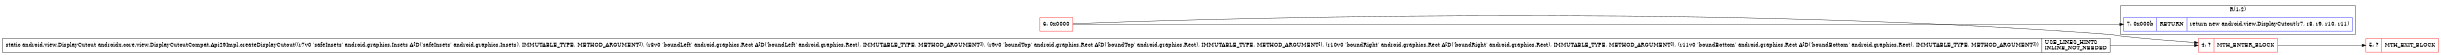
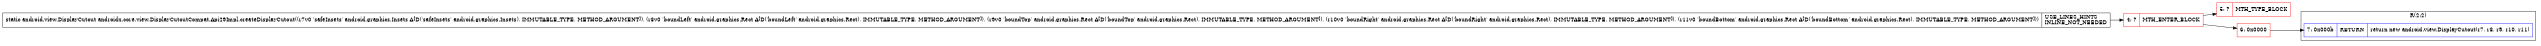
  digraph {
    rankdir=LR
    node [color=red shape=record]
    n1 [color=blue label="{7\:\ 0x000b|RETURN\l|return new android.view.DisplayCutout(r7, r8, r9, r10, r11)\l}"]
-   n2 [label="{5\:\ ?|MTH_EXIT_BLOCK\l}"]
+   n2 [label="{5\:\ ?|MTH_TYPE_BLOCK\l}"]
    n3 [label="{4\:\ ?|MTH_ENTER_BLOCK\l}"]
    n4 [label="{6\:\ 0x0000}"]
    n5 [label="{static android.view.DisplayCutout androidx.core.view.DisplayCutoutCompat.Api29Impl.createDisplayCutout((r7v0 'safeInsets' android.graphics.Insets A[D('safeInsets' android.graphics.Insets), IMMUTABLE_TYPE, METHOD_ARGUMENT]), (r8v0 'boundLeft' android.graphics.Rect A[D('boundLeft' android.graphics.Rect), IMMUTABLE_TYPE, METHOD_ARGUMENT]), (r9v0 'boundTop' android.graphics.Rect A[D('boundTop' android.graphics.Rect), IMMUTABLE_TYPE, METHOD_ARGUMENT]), (r10v0 'boundRight' android.graphics.Rect A[D('boundRight' android.graphics.Rect), IMMUTABLE_TYPE, METHOD_ARGUMENT]), (r11v0 'boundBottom' android.graphics.Rect A[D('boundBottom' android.graphics.Rect), IMMUTABLE_TYPE, METHOD_ARGUMENT]))  | USE_LINES_HINTS\lINLINE_NOT_NEEDED\l}" color=""]
    subgraph cluster_1 {
-     label="R(1:2)"
+     label="R(2:2)"
      n1
    }
    n3 -> n2
-   n4 -> n3
+   n3 -> n4
    n4 -> n1
    n5 -> n3
  }
